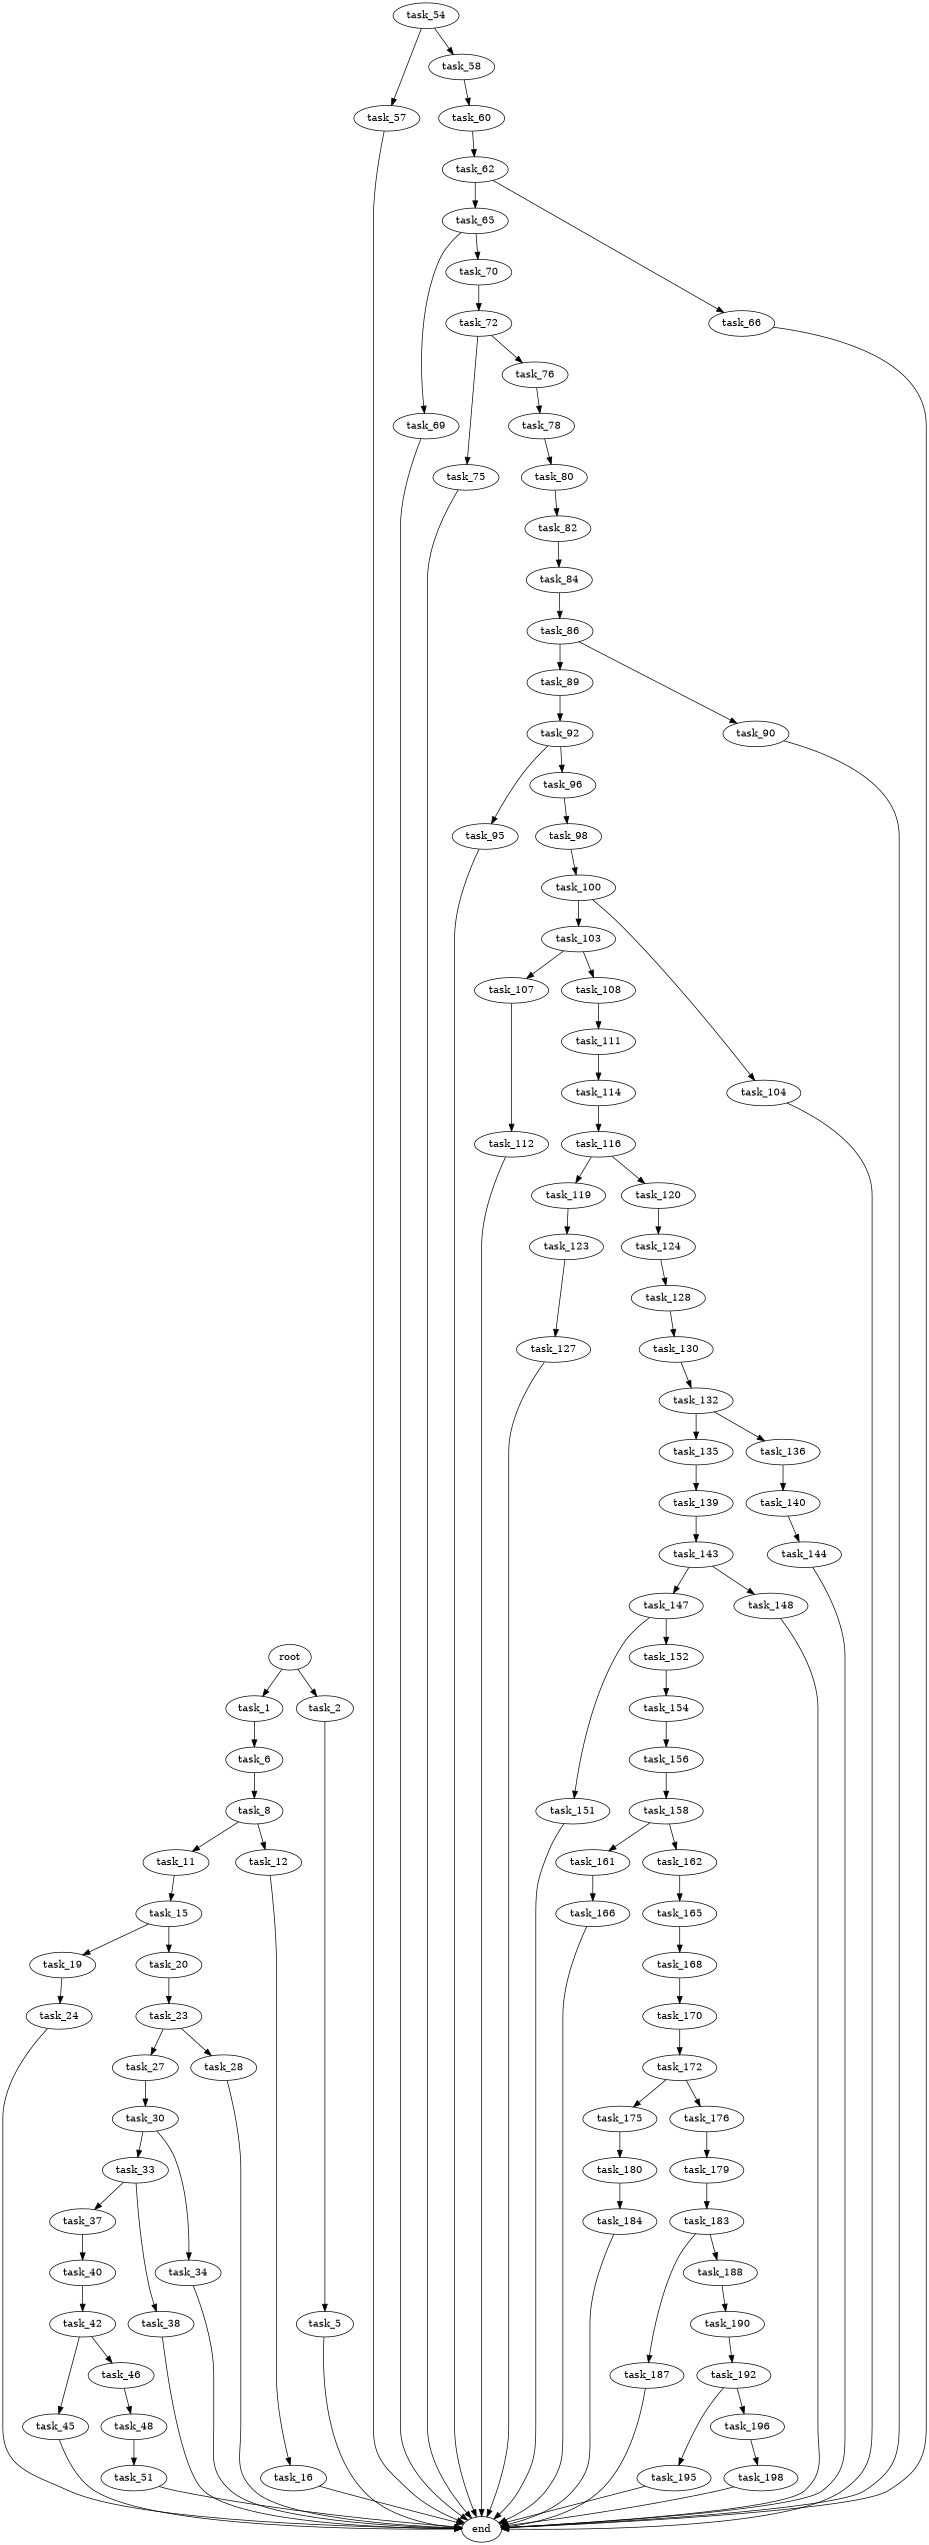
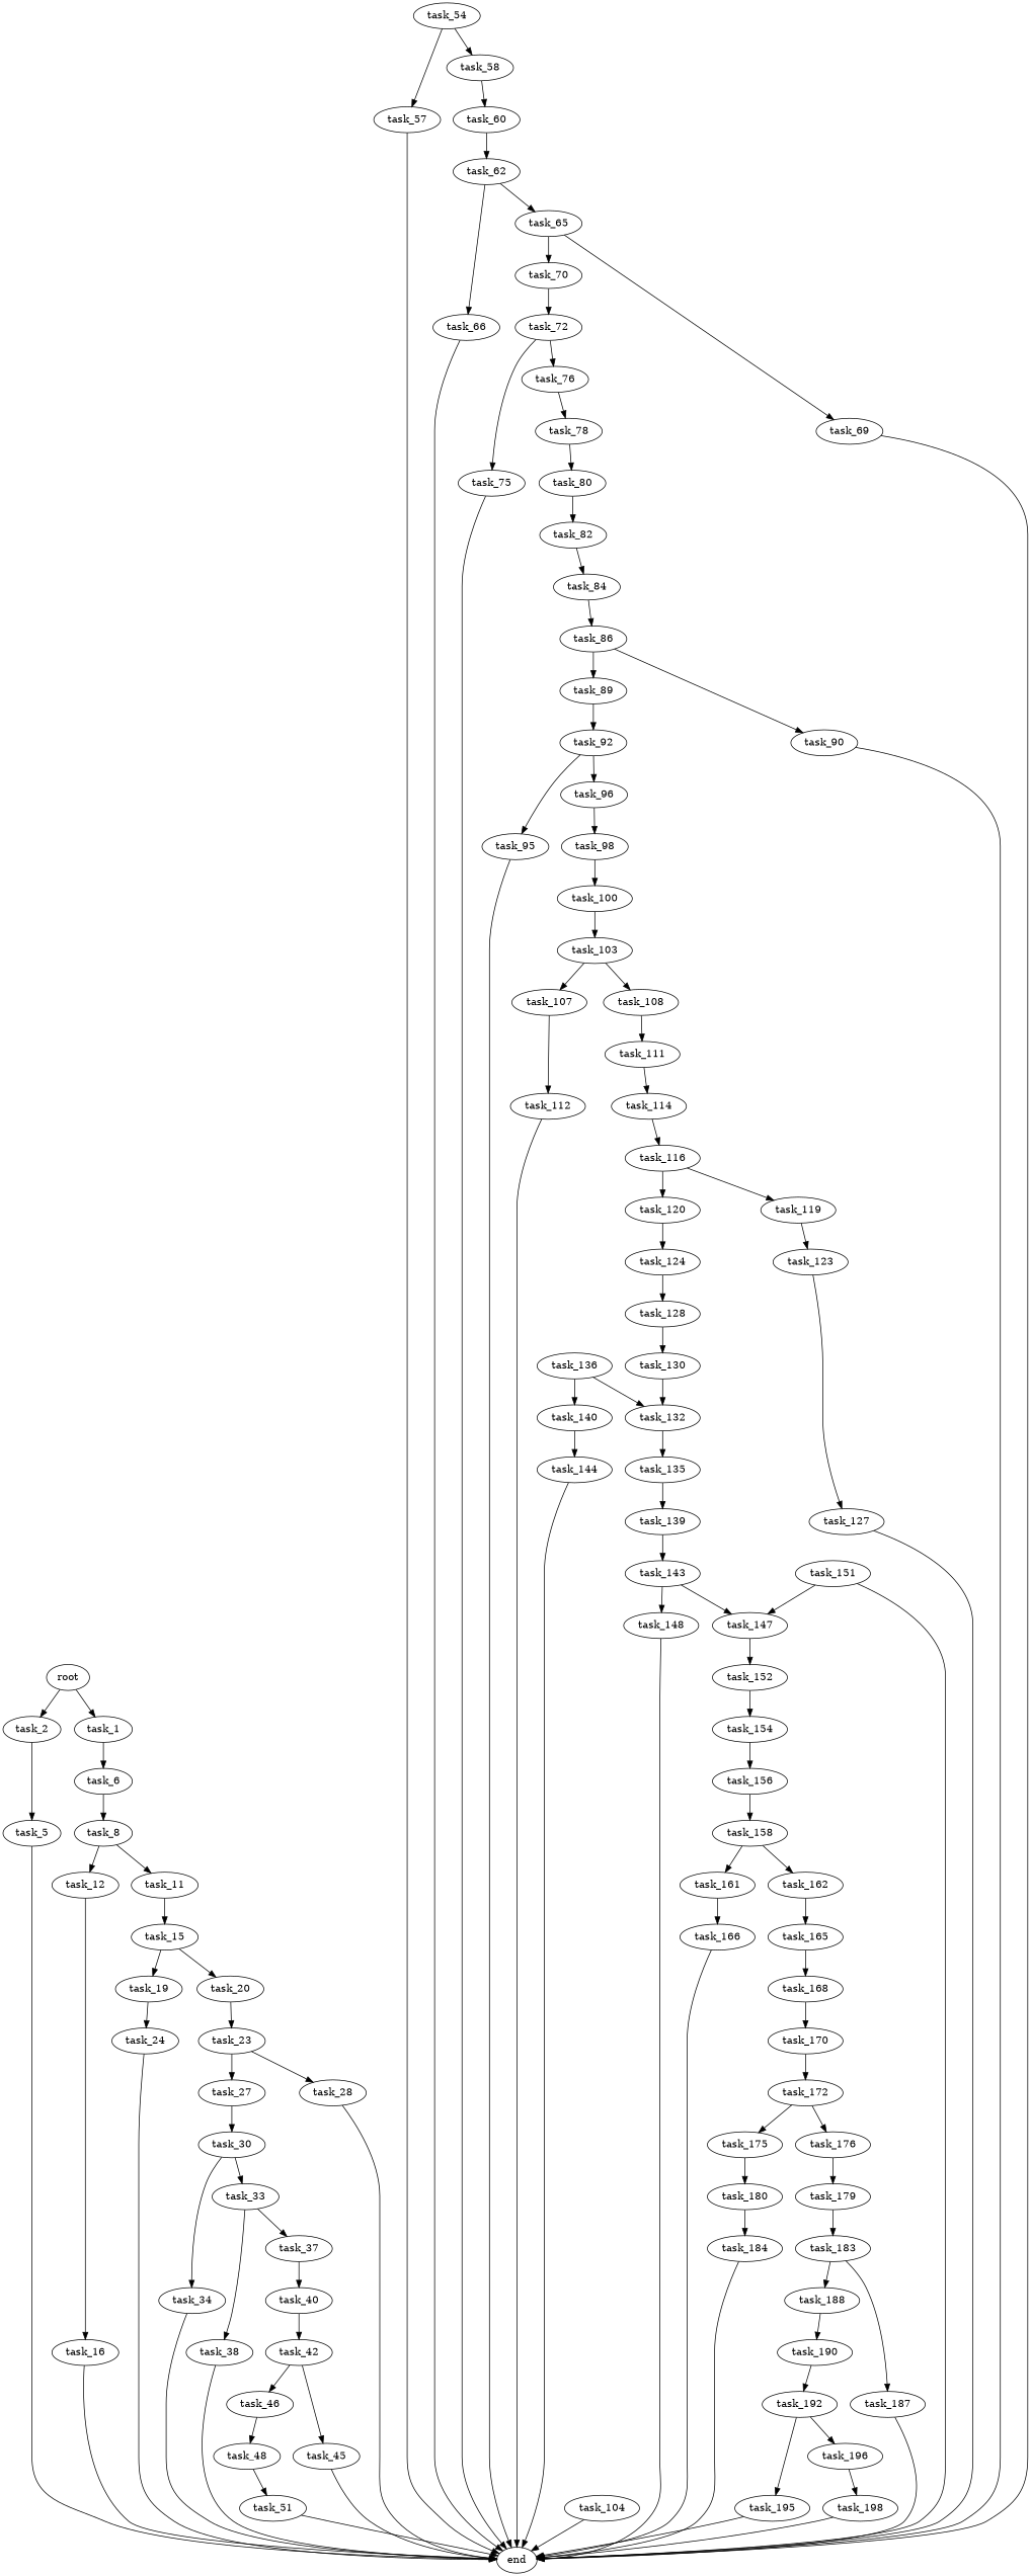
  digraph {
    root
    task_1
    task_2
    task_6
    task_5
    task_8
    end
    task_11
    task_12
    task_15
    task_16
    task_19
    task_20
    task_24
    task_23
    task_27
    task_28
    task_30
    task_33
    task_34
    task_37
    task_38
    task_40
    task_42
    task_45
    task_46
    task_48
    task_51
    task_54
    task_57
    task_58
    task_60
    task_62
    task_65
    task_66
    task_69
    task_70
    task_72
    task_75
    task_76
    task_78
    task_80
    task_82
    task_84
    task_86
    task_89
    task_90
    task_92
    task_95
    task_96
    task_98
    task_100
    task_103
    task_104
    task_107
    task_108
    task_112
    task_111
    task_114
    task_116
    task_119
    task_120
    task_123
    task_124
    task_127
    task_128
    task_130
    task_132
    task_135
    task_136
    task_139
    task_140
    task_143
    task_144
    task_147
    task_148
    task_151
    task_152
    task_154
    task_156
    task_158
    task_161
    task_162
    task_166
    task_165
    task_168
    task_170
    task_172
    task_175
    task_176
    task_180
    task_179
    task_184
    task_183
    task_187
    task_188
    task_190
    task_192
    task_195
    task_196
    task_198
    root -> task_1
    root -> task_2
    task_1 -> task_6
    task_2 -> task_5
    task_6 -> task_8
    task_5 -> end
    task_8 -> task_11
    task_8 -> task_12
    task_11 -> task_15
    task_12 -> task_16
    task_15 -> task_19
    task_15 -> task_20
    task_16 -> end
    task_19 -> task_24
    task_20 -> task_23
    task_24 -> end
    task_23 -> task_27
    task_23 -> task_28
    task_27 -> task_30
    task_28 -> end
    task_30 -> task_33
    task_30 -> task_34
    task_33 -> task_37
    task_33 -> task_38
    task_34 -> end
    task_37 -> task_40
    task_38 -> end
    task_40 -> task_42
    task_42 -> task_45
    task_42 -> task_46
    task_45 -> end
    task_46 -> task_48
    task_48 -> task_51
    task_51 -> end
    task_54 -> task_57
    task_54 -> task_58
    task_57 -> end
    task_58 -> task_60
    task_60 -> task_62
    task_62 -> task_65
    task_62 -> task_66
    task_65 -> task_69
    task_65 -> task_70
    task_66 -> end
    task_69 -> end
    task_70 -> task_72
    task_72 -> task_75
    task_72 -> task_76
    task_75 -> end
    task_76 -> task_78
    task_78 -> task_80
    task_80 -> task_82
    task_82 -> task_84
    task_84 -> task_86
    task_86 -> task_89
    task_86 -> task_90
    task_89 -> task_92
    task_90 -> end
    task_92 -> task_95
    task_92 -> task_96
    task_95 -> end
    task_96 -> task_98
    task_98 -> task_100
    task_100 -> task_103
-   task_100 -> task_104
    task_103 -> task_107
    task_103 -> task_108
    task_104 -> end
    task_107 -> task_112
    task_108 -> task_111
    task_112 -> end
    task_111 -> task_114
    task_114 -> task_116
    task_116 -> task_119
    task_116 -> task_120
    task_119 -> task_123
    task_120 -> task_124
    task_123 -> task_127
    task_124 -> task_128
    task_127 -> end
    task_128 -> task_130
    task_130 -> task_132
    task_132 -> task_135
-   task_132 -> task_136
+   task_136 -> task_132
    task_135 -> task_139
    task_136 -> task_140
    task_139 -> task_143
    task_140 -> task_144
    task_143 -> task_147
    task_143 -> task_148
    task_144 -> end
-   task_147 -> task_151
+   task_151 -> task_147
    task_147 -> task_152
    task_148 -> end
    task_151 -> end
    task_152 -> task_154
    task_154 -> task_156
    task_156 -> task_158
    task_158 -> task_161
    task_158 -> task_162
    task_161 -> task_166
    task_162 -> task_165
    task_166 -> end
    task_165 -> task_168
    task_168 -> task_170
    task_170 -> task_172
    task_172 -> task_175
    task_172 -> task_176
    task_175 -> task_180
    task_176 -> task_179
    task_180 -> task_184
    task_179 -> task_183
    task_184 -> end
    task_183 -> task_187
    task_183 -> task_188
    task_187 -> end
    task_188 -> task_190
    task_190 -> task_192
    task_192 -> task_195
    task_192 -> task_196
    task_195 -> end
    task_196 -> task_198
    task_198 -> end
  }
